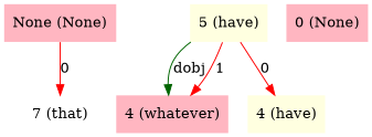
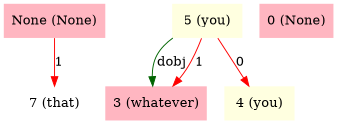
  digraph {
    node [fillcolor=lightpink shape=plaintext style=filled]
    edge [color=red dir=forward]
    n1 [label="None (None)"]
    n2 [fillcolor=white label="7 (that)"]
-   n3 [fillcolor=lightyellow label="5 (have)"]
-   n4 [label="4 (whatever)"]
-   n5 [fillcolor=lightyellow label="4 (have)"]
+   n3 [fillcolor=lightyellow label="5 (you)"]
+   n4 [label="3 (whatever)"]
+   n5 [fillcolor=lightyellow label="4 (you)"]
    n6 [label="0 (None)"]
-   n1 -> n2 [label=0]
+   n1 -> n2 [label=1]
    n3 -> n4 [color=darkgreen label=dobj]
    n3 -> n4 [label=1]
    n3 -> n5 [label=0]
  }
